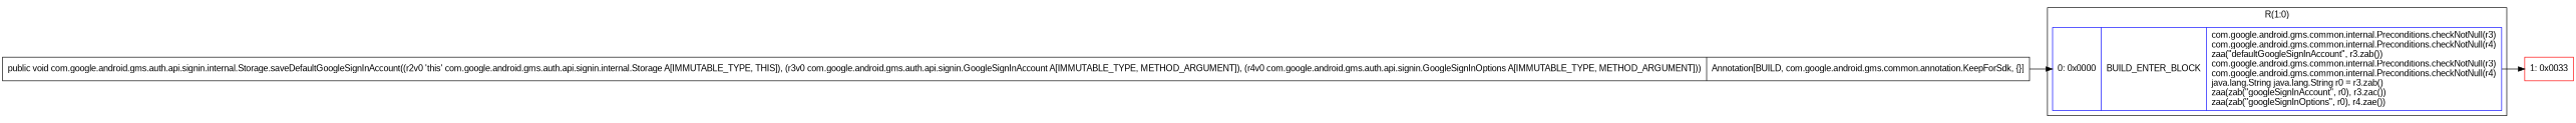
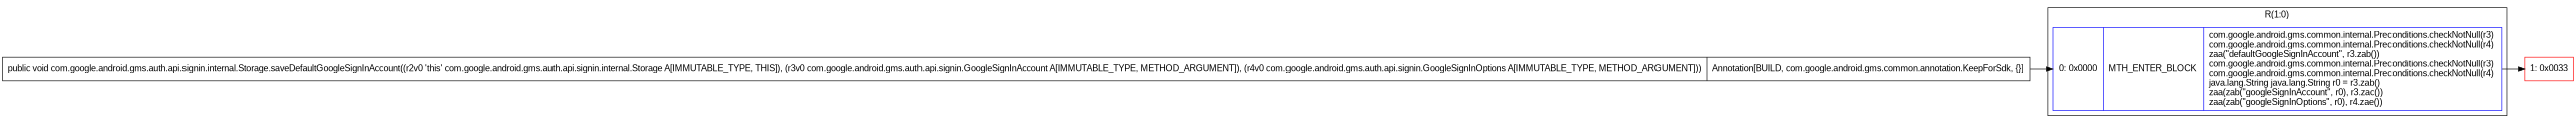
  digraph {
    rankdir=LR
    fontname="Liberation Sans"
    node [shape=record fontname="Liberation Sans"]
    edge [fontname="Liberation Sans"]
-   n1 [color=blue label="{0\:\ 0x0000|BUILD_ENTER_BLOCK\l|com.google.android.gms.common.internal.Preconditions.checkNotNull(r3)\lcom.google.android.gms.common.internal.Preconditions.checkNotNull(r4)\lzaa(\"defaultGoogleSignInAccount\", r3.zab())\lcom.google.android.gms.common.internal.Preconditions.checkNotNull(r3)\lcom.google.android.gms.common.internal.Preconditions.checkNotNull(r4)\ljava.lang.String java.lang.String r0 = r3.zab()\lzaa(zab(\"googleSignInAccount\", r0), r3.zac())\lzaa(zab(\"googleSignInOptions\", r0), r4.zae())\l}"]
+   n1 [color=blue label="{0\:\ 0x0000|MTH_ENTER_BLOCK\l|com.google.android.gms.common.internal.Preconditions.checkNotNull(r3)\lcom.google.android.gms.common.internal.Preconditions.checkNotNull(r4)\lzaa(\"defaultGoogleSignInAccount\", r3.zab())\lcom.google.android.gms.common.internal.Preconditions.checkNotNull(r3)\lcom.google.android.gms.common.internal.Preconditions.checkNotNull(r4)\ljava.lang.String java.lang.String r0 = r3.zab()\lzaa(zab(\"googleSignInAccount\", r0), r3.zac())\lzaa(zab(\"googleSignInOptions\", r0), r4.zae())\l}"]
    n2 [color=red label="{1\:\ 0x0033}"]
    n3 [label="{public void com.google.android.gms.auth.api.signin.internal.Storage.saveDefaultGoogleSignInAccount((r2v0 'this' com.google.android.gms.auth.api.signin.internal.Storage A[IMMUTABLE_TYPE, THIS]), (r3v0 com.google.android.gms.auth.api.signin.GoogleSignInAccount A[IMMUTABLE_TYPE, METHOD_ARGUMENT]), (r4v0 com.google.android.gms.auth.api.signin.GoogleSignInOptions A[IMMUTABLE_TYPE, METHOD_ARGUMENT]))  | Annotation[BUILD, com.google.android.gms.common.annotation.KeepForSdk, \{\}]\l}"]
    subgraph cluster_1 {
      label="R(1:0)"
      n1
    }
    n1 -> n2
    n3 -> n1
  }
